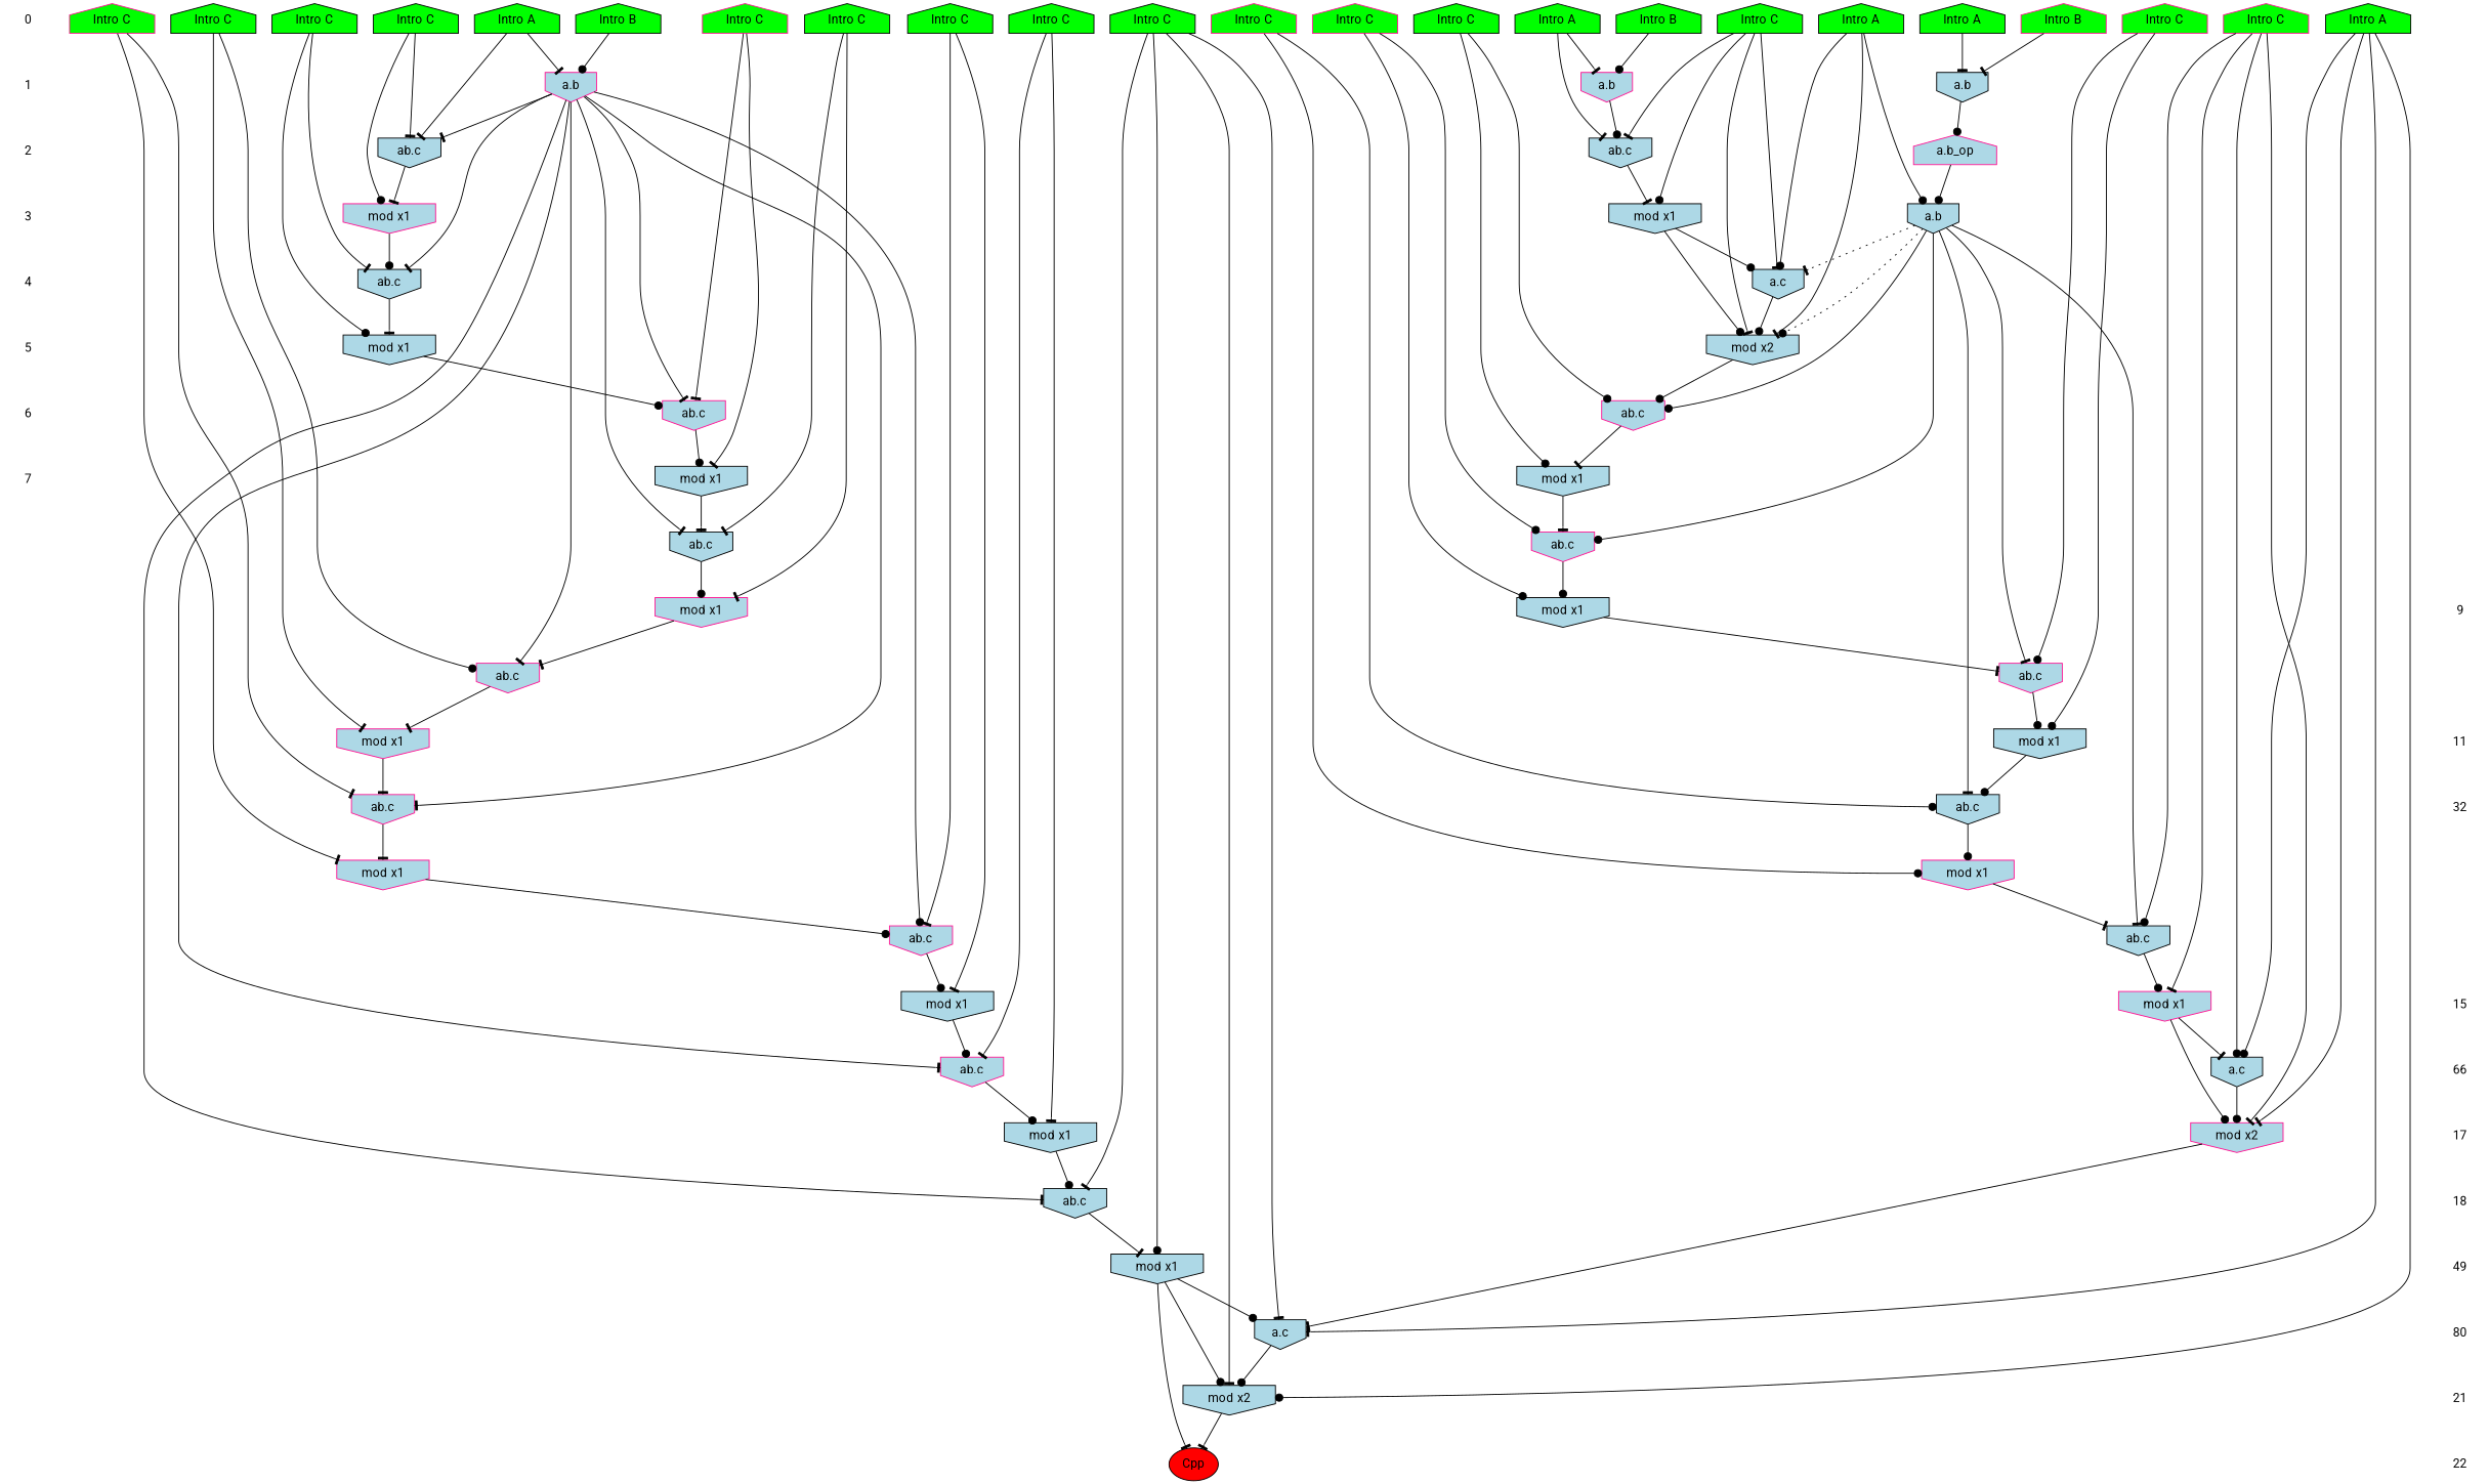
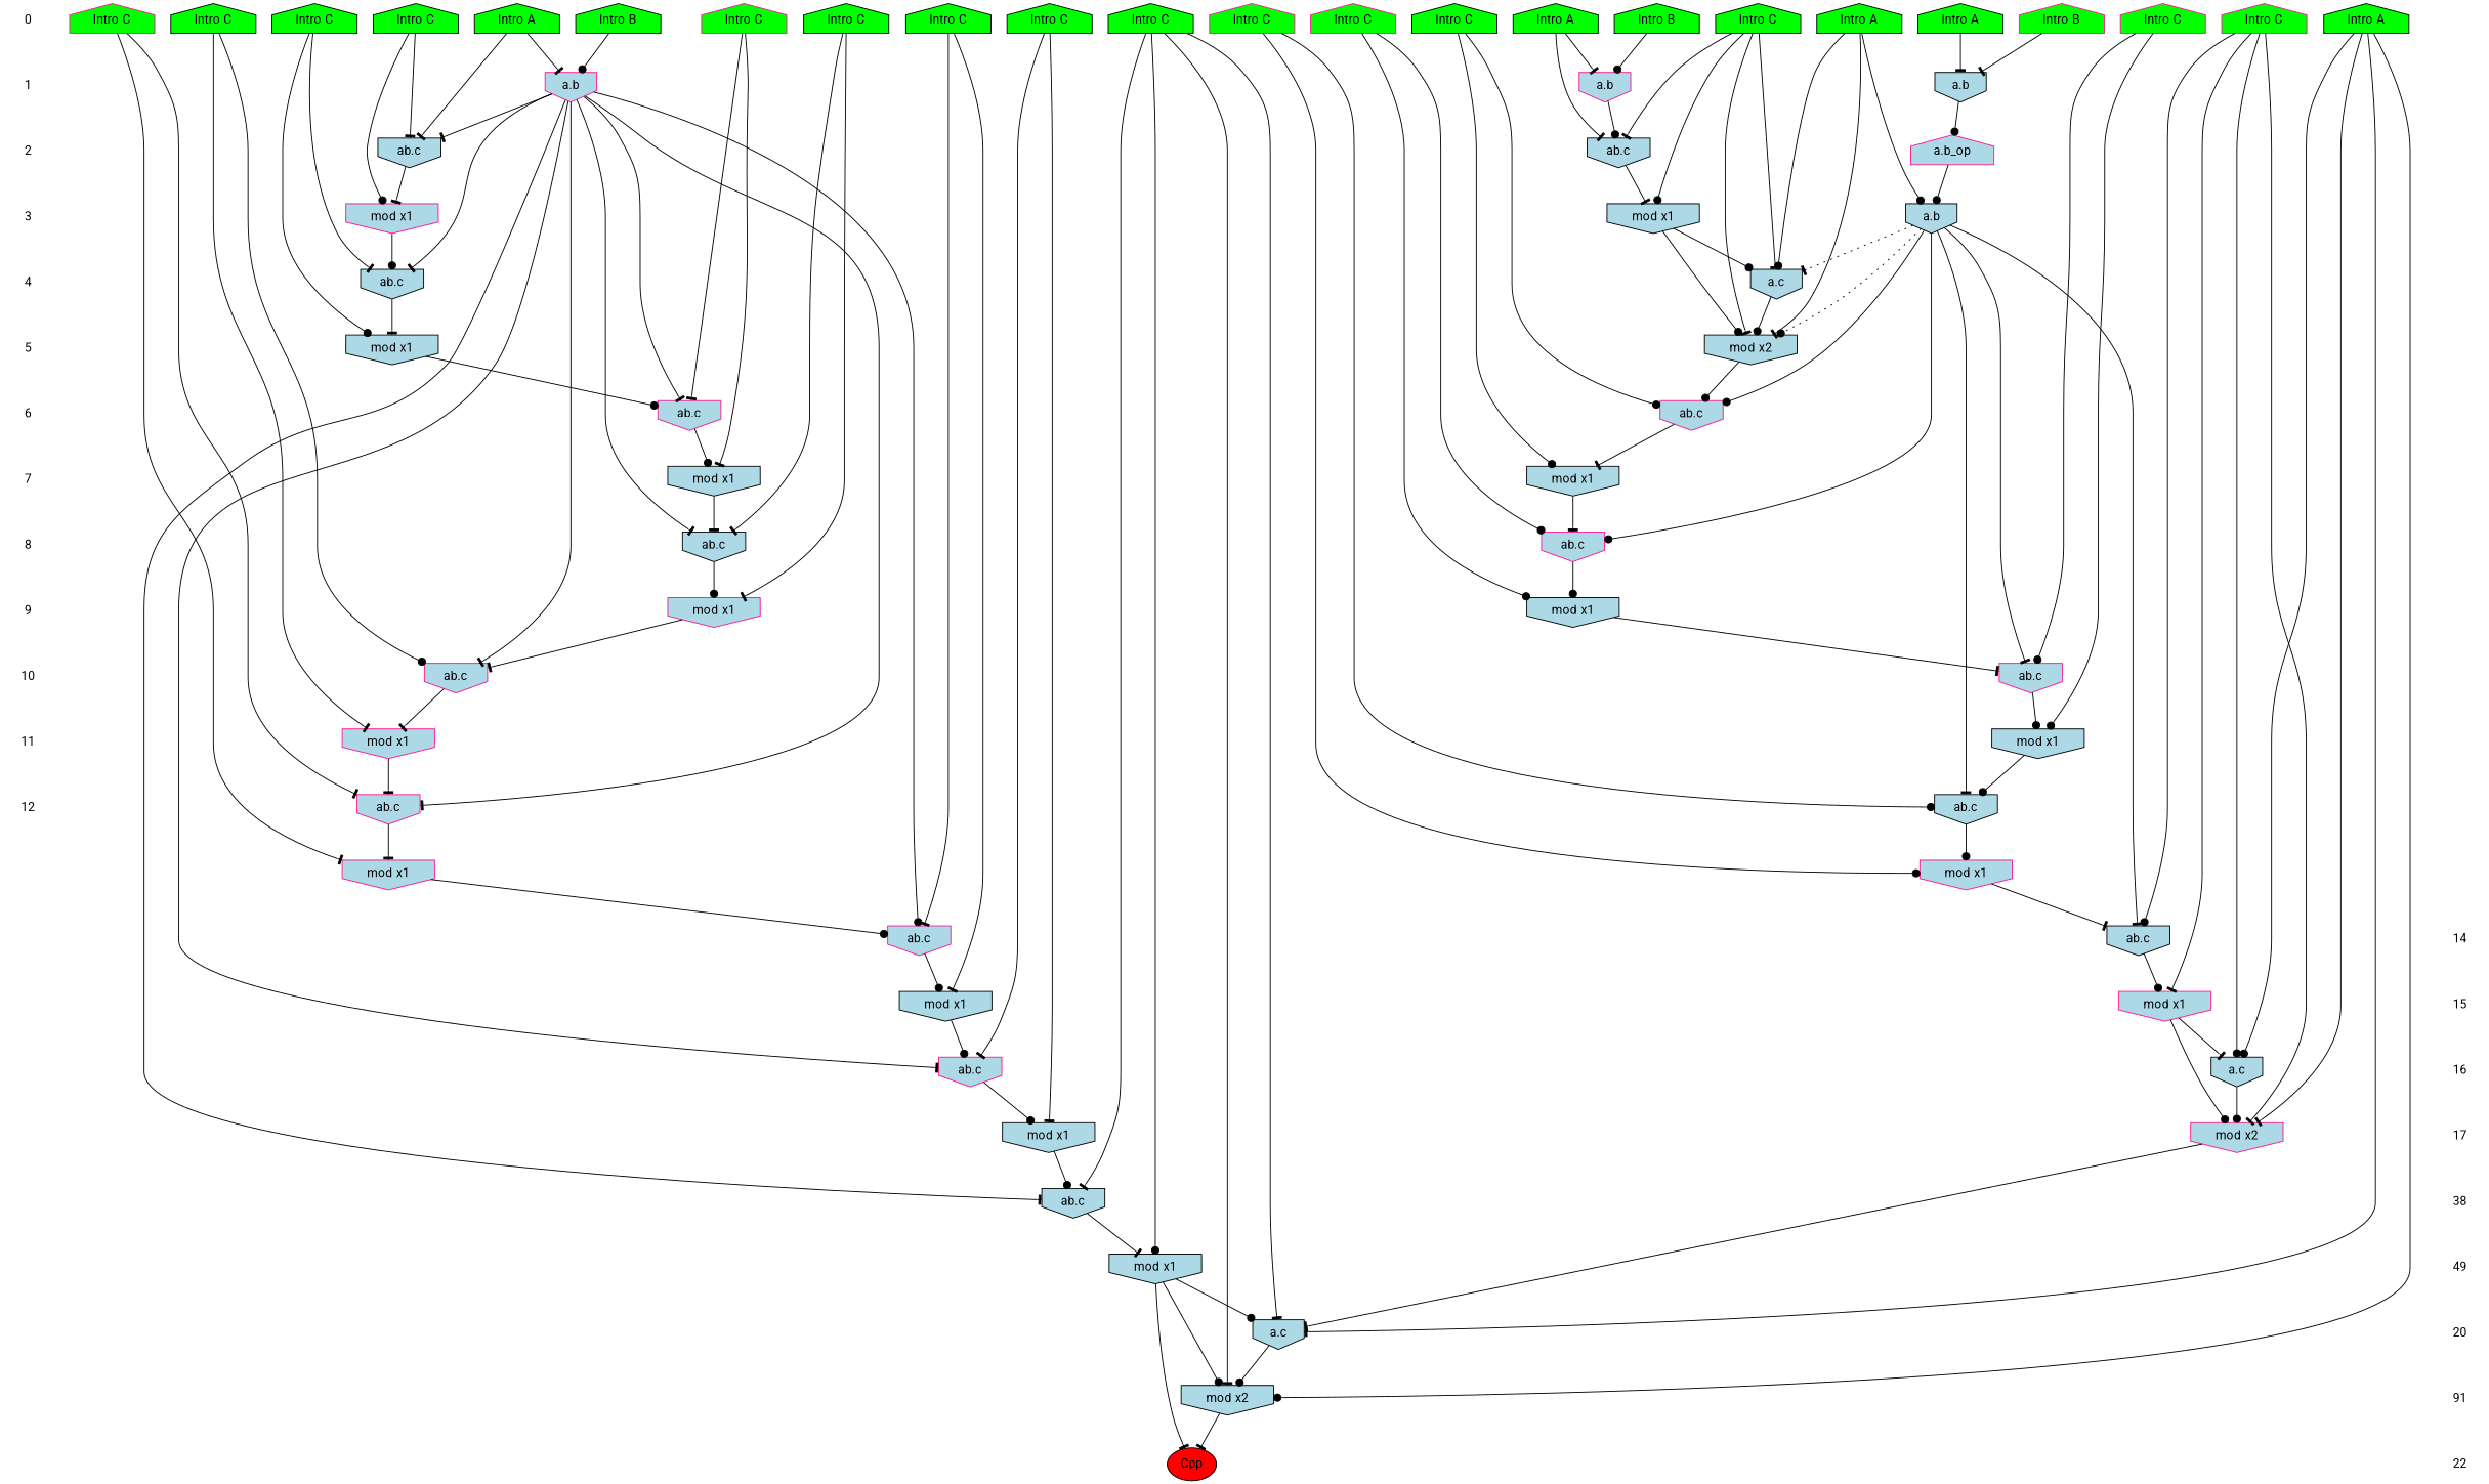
  digraph {
    fontname=Roboto
    ranksep=.5
    node [color=black fontname=Roboto shape=invhouse fillcolor=lightblue style=filled]
    edge [fontname=Roboto arrowhead=tee]
    0 [shape=plaintext fillcolor="" style=""]
    n2 [fillcolor=green label="Intro B" shape=house]
    n3 [fillcolor=green label="Intro A" shape=house]
    n4 [fillcolor=green label="Intro A" shape=house]
    n5 [color=deeppink fillcolor=green label="Intro B" shape=house]
    n6 [fillcolor=green label="Intro A" shape=house]
    n7 [fillcolor=green label="Intro A" shape=house]
    n8 [fillcolor=green label="Intro B" shape=house]
    n9 [fillcolor=green label="Intro A" shape=house]
    n10 [fillcolor=green label="Intro C" shape=house]
    n11 [fillcolor=green label="Intro C" shape=house]
    n12 [color=deeppink fillcolor=green label="Intro C" shape=house]
    n13 [fillcolor=green label="Intro C" shape=house]
    n14 [fillcolor=green label="Intro C" shape=house]
    n15 [fillcolor=green label="Intro C" shape=house]
    n16 [color=deeppink fillcolor=green label="Intro C" shape=house]
    n17 [fillcolor=green label="Intro C" shape=house]
    n18 [fillcolor=green label="Intro C" shape=house]
    n19 [color=deeppink fillcolor=green label="Intro C" shape=house]
    n20 [color=deeppink fillcolor=green label="Intro C" shape=house]
    n21 [fillcolor=green label="Intro C" shape=house]
    n22 [color=deeppink fillcolor=green label="Intro C" shape=house]
    n23 [color=deeppink fillcolor=green label="Intro C" shape=house]
    n24 [fillcolor=green label="Intro C" shape=house]
    1 [color=deeppink shape=plaintext fillcolor="" style=""]
    n26 [color=deeppink label="a.b"]
    n27 [color=deeppink label="a.b"]
    n28 [label="a.b"]
    2 [color=deeppink shape=plaintext fillcolor="" style=""]
    n30 [label="ab.c"]
    n31 [label="ab.c"]
    n32 [color=deeppink label="a.b_op" shape=house]
    3 [shape=plaintext fillcolor="" style=""]
    n34 [color=deeppink label="mod x1"]
    n35 [label="mod x1"]
    n36 [label="a.b"]
    4 [shape=plaintext fillcolor="" style=""]
    n38 [label="ab.c"]
    n39 [label="a.c"]
    5 [color=deeppink shape=plaintext fillcolor="" style=""]
    n41 [label="mod x1"]
    n42 [label="mod x2"]
    6 [color=deeppink shape=plaintext fillcolor="" style=""]
    n44 [color=deeppink label="ab.c"]
    n45 [color=deeppink label="ab.c"]
    7 [color=deeppink shape=plaintext fillcolor="" style=""]
    n47 [label="mod x1"]
    n48 [label="mod x1"]
+   8 [shape=plaintext fillcolor="" style=""]
    n50 [label="ab.c"]
    n51 [color=deeppink label="ab.c"]
    9 [shape=plaintext fillcolor="" style=""]
    n53 [color=deeppink label="mod x1"]
    n54 [label="mod x1"]
+   10 [color=deeppink shape=plaintext fillcolor="" style=""]
    n56 [color=deeppink label="ab.c"]
    n57 [color=deeppink label="ab.c"]
    11 [color=deeppink shape=plaintext fillcolor="" style=""]
    n59 [label="mod x1"]
    n60 [color=deeppink label="mod x1"]
-   12 [color=deeppink shape=plaintext label=32 fillcolor="" style=""]
+   12 [color=deeppink shape=plaintext fillcolor="" style=""]
    n62 [label="ab.c"]
    n63 [color=deeppink label="ab.c"]
    n64 [color=deeppink label="mod x1"]
    n65 [color=deeppink label="mod x1"]
+   14 [color=deeppink shape=plaintext fillcolor="" style=""]
    n67 [label="ab.c"]
    n68 [color=deeppink label="ab.c"]
    15 [shape=plaintext fillcolor="" style=""]
    n70 [color=deeppink label="mod x1"]
    n71 [label="mod x1"]
-   16 [color=deeppink shape=plaintext label=66 fillcolor="" style=""]
+   16 [color=deeppink shape=plaintext fillcolor="" style=""]
    n73 [label="a.c"]
    n74 [color=deeppink label="ab.c"]
    17 [shape=plaintext fillcolor="" style=""]
    n76 [label="mod x1"]
    n77 [color=deeppink label="mod x2"]
-   18 [color=deeppink shape=plaintext fillcolor="" style=""]
+   18 [color=deeppink shape=plaintext label=38 fillcolor="" style=""]
    n79 [label="ab.c"]
    n80 [label=49 shape=plaintext fillcolor="" style=""]
    n81 [label="mod x1"]
-   20 [color=deeppink shape=plaintext label=80 fillcolor="" style=""]
+   20 [color=deeppink shape=plaintext fillcolor="" style=""]
    n83 [label="a.c"]
-   21 [color=deeppink shape=plaintext fillcolor="" style=""]
+   21 [color=deeppink shape=plaintext label=91 fillcolor="" style=""]
    n85 [label="mod x2"]
    22 [color=deeppink shape=plaintext fillcolor="" style=""]
    n87 [fillcolor=red label=Cpp shape=""]
    subgraph sub_1 {
      rank=same
      0
      n2
      n3
      n4
      n5
      n6
      n7
      n8
      n9
      n10
      n11
      n12
      n13
      n14
      n15
      n16
      n17
      n18
      n19
      n20
      n21
      n22
      n23
      n24
    }
    subgraph sub_2 {
      rank=same
      1
      n26
      n27
      n28
    }
    subgraph sub_3 {
      rank=same
      2
      n30
      n31
      n32
    }
    subgraph sub_4 {
      rank=same
      3
      n34
      n35
      n36
    }
    subgraph sub_5 {
      rank=same
      4
      n38
      n39
    }
    subgraph sub_6 {
      rank=same
      5
      n41
      n42
    }
    subgraph sub_7 {
      rank=same
      6
      n44
      n45
    }
    subgraph sub_8 {
      rank=same
      7
      n47
      n48
    }
    subgraph sub_9 {
      rank=same
+     8
      n50
      n51
    }
    subgraph sub_10 {
      rank=same
      9
      n53
      n54
    }
    subgraph sub_11 {
      rank=same
+     10
      n56
      n57
    }
    subgraph sub_12 {
      rank=same
      11
      n59
      n60
    }
    subgraph sub_13 {
      rank=same
      12
      n62
      n63
    }
    subgraph sub_14 {
      rank=same
      n64
      n65
    }
    subgraph sub_15 {
      rank=same
+     14
      n67
      n68
    }
    subgraph sub_16 {
      rank=same
      15
      n70
      n71
    }
    subgraph sub_17 {
      rank=same
      16
      n73
      n74
    }
    subgraph sub_18 {
      rank=same
      17
      n76
      n77
    }
    subgraph sub_19 {
      rank=same
      18
      n79
    }
    subgraph sub_20 {
      rank=same
      n80
      n81
    }
    subgraph sub_21 {
      rank=same
      20
      n83
    }
    subgraph sub_22 {
      rank=same
      21
      n85
    }
    subgraph sub_23 {
      rank=same
      22
      n87
    }
    0 -> 1 [style=invis arrowhead=""]
    n2 -> n27 [arrowhead=dot]
    n3 -> n28
    n4 -> n27
    n4 -> n31
    n5 -> n28
    n6 -> n26
    n6 -> n30
    n7 -> n36 [arrowhead=dot]
    n7 -> n39 [arrowhead=dot]
    n7 -> n42
    n8 -> n26 [arrowhead=dot]
    n9 -> n73 [arrowhead=dot]
    n9 -> n77
    n9 -> n83
    n9 -> n85 [arrowhead=dot]
    n10 -> n45 [arrowhead=dot]
    n10 -> n48 [arrowhead=dot]
    n11 -> n31
    n11 -> n35 [arrowhead=dot]
    n11 -> n39
    n11 -> n42
    n12 -> n62 [arrowhead=dot]
    n12 -> n64 [arrowhead=dot]
    n13 -> n56 [arrowhead=dot]
    n13 -> n60
    n14 -> n50
    n14 -> n53
    n15 -> n38
    n15 -> n41 [arrowhead=dot]
    n16 -> n63
    n16 -> n65
    n17 -> n79
    n17 -> n81 [arrowhead=dot]
    n17 -> n83
    n17 -> n85
    n18 -> n68
    n18 -> n71
    n19 -> n57 [arrowhead=dot]
    n19 -> n59 [arrowhead=dot]
    n20 -> n44
    n20 -> n47
    n21 -> n30
    n21 -> n34 [arrowhead=dot]
    n22 -> n67 [arrowhead=dot]
    n22 -> n70
    n22 -> n73 [arrowhead=dot]
    n22 -> n77
    n23 -> n51 [arrowhead=dot]
    n23 -> n54 [arrowhead=dot]
    n24 -> n74
    n24 -> n76
    1 -> 2 [style=invis arrowhead=""]
    n26 -> n30
    n26 -> n38
    n26 -> n44
    n26 -> n50
    n26 -> n56
    n26 -> n63
    n26 -> n68 [arrowhead=dot]
    n26 -> n74
    n26 -> n79
    n27 -> n31 [arrowhead=dot]
    n28 -> n32 [arrowhead=dot]
    2 -> 3 [style=invis arrowhead=""]
    n30 -> n34
    n31 -> n35
    n32 -> n36 [arrowhead=dot]
    3 -> 4 [style=invis arrowhead=""]
    n34 -> n38 [arrowhead=dot]
    n35 -> n39 [arrowhead=dot]
    n35 -> n42 [arrowhead=dot]
    n36 -> n39 [style=dotted]
    n36 -> n42 [arrowhead=dot style=dotted]
    n36 -> n45 [arrowhead=dot]
    n36 -> n51 [arrowhead=dot]
    n36 -> n57
    n36 -> n62
    n36 -> n67
    4 -> 5 [style=invis arrowhead=""]
    n38 -> n41
    n39 -> n42 [arrowhead=dot]
    5 -> 6 [style=invis arrowhead=""]
    n41 -> n44 [arrowhead=dot]
    n42 -> n45 [arrowhead=dot]
    6 -> 7 [style=invis arrowhead=""]
    n44 -> n47 [arrowhead=dot]
    n45 -> n48
+   7 -> 8 [style=invis arrowhead=""]
    n47 -> n50
    n48 -> n51
+   8 -> 9 [style=invis arrowhead=""]
    n50 -> n53 [arrowhead=dot]
    n51 -> n54 [arrowhead=dot]
+   9 -> 10 [style=invis arrowhead=""]
    n53 -> n56
    n54 -> n57
+   10 -> 11 [style=invis arrowhead=""]
    n56 -> n60
    n57 -> n59 [arrowhead=dot]
    11 -> 12 [style=invis arrowhead=""]
    n59 -> n62 [arrowhead=dot]
    n60 -> n63
    n62 -> n64 [arrowhead=dot]
    n63 -> n65
    n64 -> n67
    n65 -> n68 [arrowhead=dot]
+   14 -> 15 [style=invis arrowhead=""]
    n67 -> n70 [arrowhead=dot]
    n68 -> n71 [arrowhead=dot]
    15 -> 16 [style=invis arrowhead=""]
    n70 -> n73
    n70 -> n77 [arrowhead=dot]
    n71 -> n74 [arrowhead=dot]
    16 -> 17 [style=invis arrowhead=""]
    n73 -> n77 [arrowhead=dot]
    n74 -> n76 [arrowhead=dot]
    17 -> 18 [style=invis arrowhead=""]
    n76 -> n79 [arrowhead=dot]
    n77 -> n83
    18 -> n80 [style=invis arrowhead=""]
    n79 -> n81
    n80 -> 20 [style=invis arrowhead=""]
    n81 -> n83 [arrowhead=dot]
    n81 -> n85 [arrowhead=dot]
    n81 -> n87
    20 -> 21 [style=invis arrowhead=""]
    n83 -> n85 [arrowhead=dot]
    21 -> 22 [style=invis arrowhead=""]
    n85 -> n87
  }
